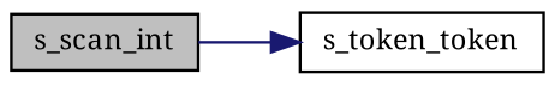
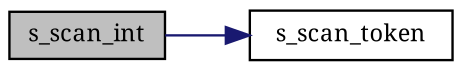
  digraph {
    rankdir=LR
    fontname="Noto Serif"
    node [color=black fontname="Noto Serif" fontsize=10 shape=record style=filled]
    n1 [fillcolor=grey75 fontcolor=black height=0.2 label=s_scan_int width=0.4]
-   n2 [fillcolor=white height=0.2 label=s_token_token width=0.4]
+   n2 [fillcolor=white height=0.2 label=s_scan_token width=0.4]
    n1 -> n2 [color=midnightblue fontname="Noto Serif" fontsize=10 labelfontname=Helvetica labelfontsize=10 style=solid]
  }
